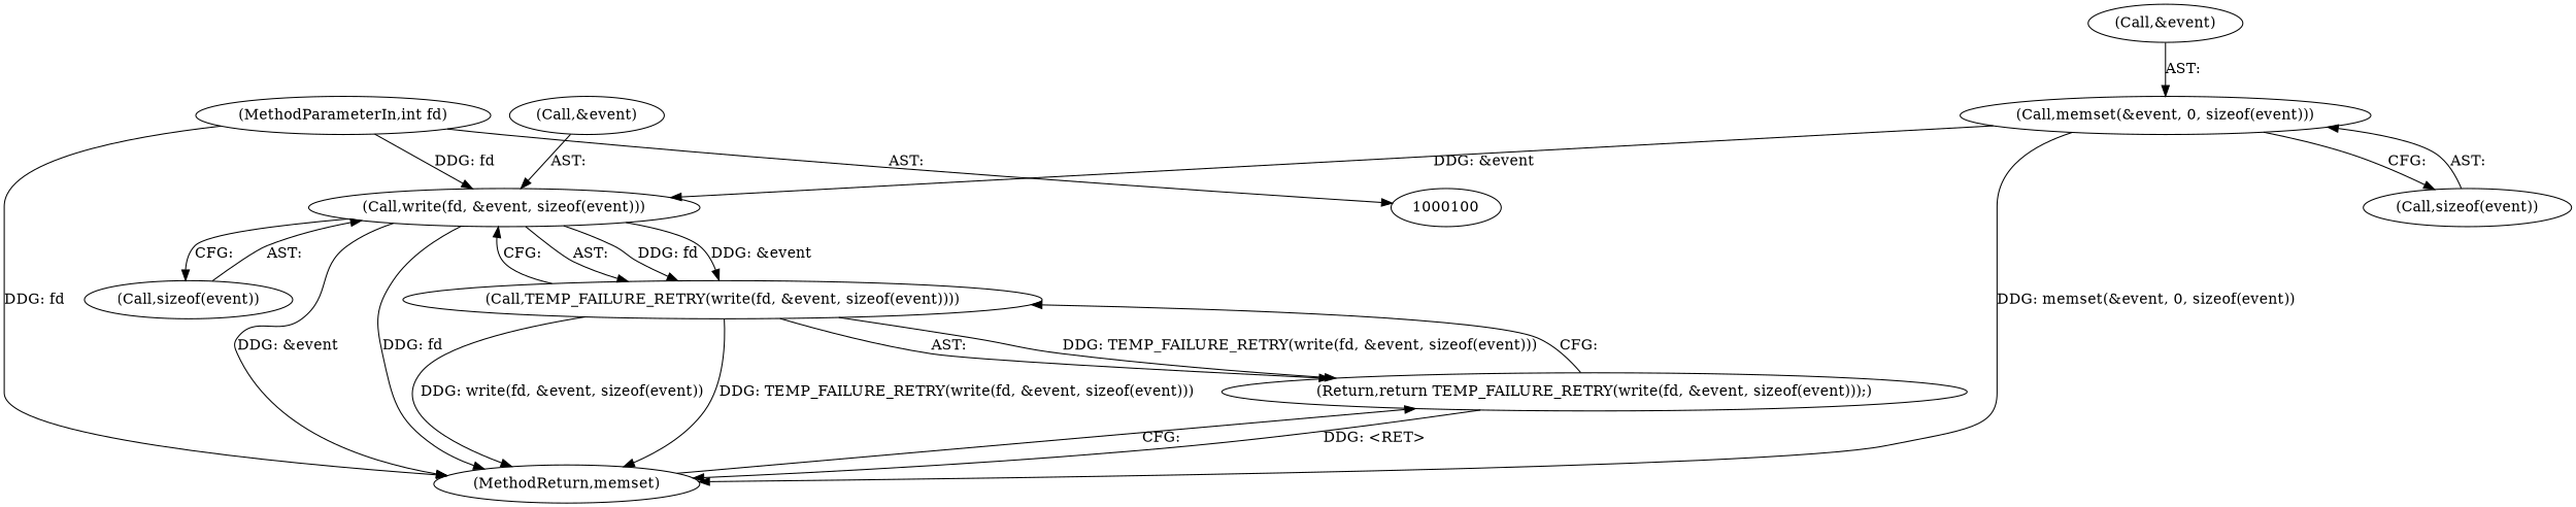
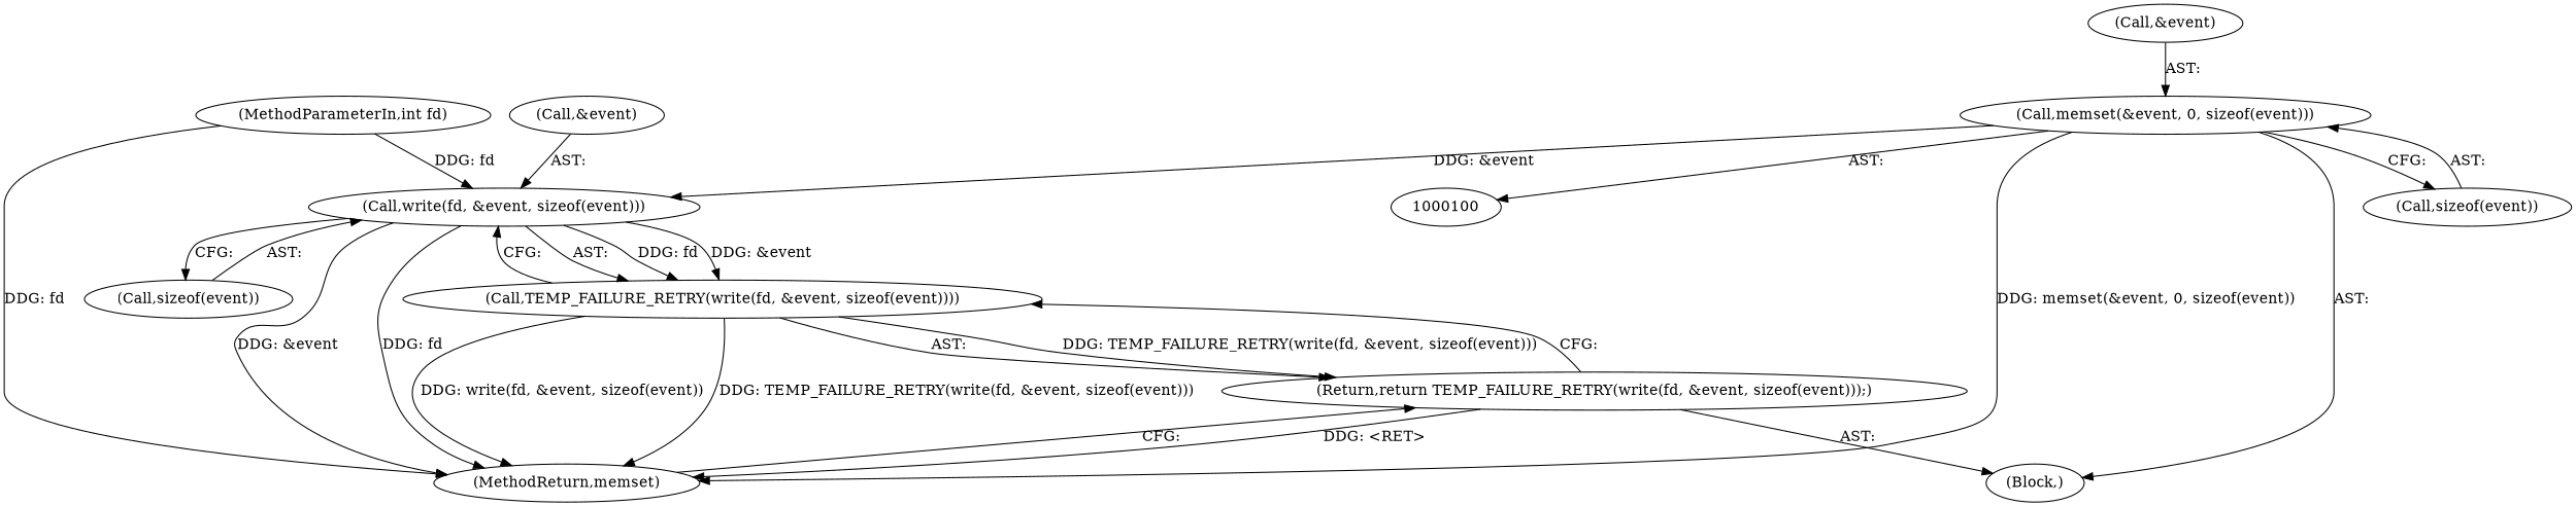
  digraph {
    n1 [label="(Call,write(fd, &event, sizeof(event)))"]
    n2 [label="(Call,TEMP_FAILURE_RETRY(write(fd, &event, sizeof(event))))"]
    n3 [label="(Call,sizeof(event))"]
    n4 [label="(MethodReturn,memset)"]
    n5 [label="(Return,return TEMP_FAILURE_RETRY(write(fd, &event, sizeof(event)));)"]
    n6 [label="(MethodParameterIn,int fd)"]
    1000100
    n8 [label="(Call,memset(&event, 0, sizeof(event)))"]
    n9 [label="(Call,sizeof(event))"]
+   n10 [label="(Block,)"]
    n11 [label="(Call,&event)"]
    n12 [label="(Call,&event)"]
    n1 -> n2 [label="AST: "]
    n1 -> n2 [label="DDG: fd"]
    n1 -> n2 [label="DDG: &event"]
    n1 -> n3 [label="CFG: "]
    n1 -> n4 [label="DDG: &event"]
    n1 -> n4 [label="DDG: fd"]
    n2 -> n1 [label="CFG: "]
    n2 -> n4 [label="DDG: write(fd, &event, sizeof(event))"]
    n2 -> n4 [label="DDG: TEMP_FAILURE_RETRY(write(fd, &event, sizeof(event)))"]
    n2 -> n5 [label="AST: "]
    n2 -> n5 [label="DDG: TEMP_FAILURE_RETRY(write(fd, &event, sizeof(event)))"]
    n3 -> n1 [label="AST: "]
    n4 -> n5 [label="CFG: "]
    n5 -> n2 [label="CFG: "]
    n5 -> n4 [label="DDG: <RET>"]
+   n5 -> n10 [label="AST: "]
    n6 -> n1 [label="DDG: fd"]
    n6 -> n4 [label="DDG: fd"]
-   n6 -> 1000100 [label="AST: "]
+   n8 -> 1000100 [label="AST: "]
    n8 -> n1 [label="DDG: &event"]
    n8 -> n4 [label="DDG: memset(&event, 0, sizeof(event))"]
    n8 -> n9 [label="CFG: "]
+   n8 -> n10 [label="AST: "]
    n9 -> n8 [label="AST: "]
    n11 -> n8 [label="AST: "]
    n12 -> n1 [label="AST: "]
  }
